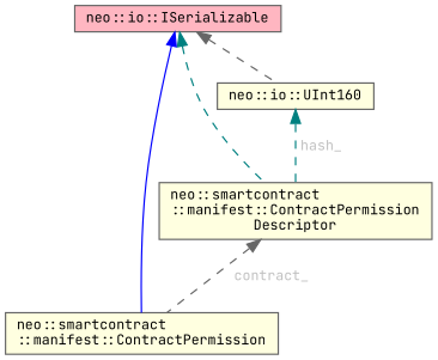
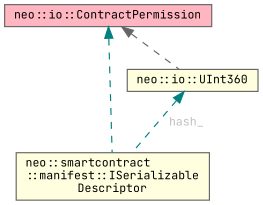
  digraph {
    fontname="JetBrains Mono"
    node [color=gray40 fillcolor=lightyellow fontname="JetBrains Mono" fontsize=10 shape=box style=filled]
    edge [color=teal dir=back fontname="JetBrains Mono" fontsize=10 labelfontname=Helvetica labelfontsize=10 style=dashed]
-   n1 [fontcolor=black height=0.2 label="neo::smartcontract\l::manifest::ContractPermission" width=0.4]
-   n2 [fillcolor=lightpink height=0.2 label="neo::io::ISerializable" width=0.4]
-   n3 [height=0.2 label="neo::smartcontract\l::manifest::ContractPermission\lDescriptor" width=0.4]
-   n4 [height=0.2 label="neo::io::UInt160" width=0.4]
-   n2 -> n1 [color=blue style=solid]
+   n2 [fillcolor=lightpink height=0.2 label="neo::io::ContractPermission" width=0.4]
+   n3 [height=0.2 label="neo::smartcontract\l::manifest::ISerializable\lDescriptor" width=0.4]
+   n4 [height=0.2 label="neo::io::UInt360" width=0.4]
    n2 -> n3
    n2 -> n4 [color=gray40]
-   n3 -> n1 [color=gray40 fontcolor=grey label=<<TABLE CELLBORDER="0" BORDER="0"><TR><TD VALIGN="top" ALIGN="LEFT" CELLPADDING="1" CELLSPACING="0">contract_</TD></TR> </TABLE>>]
    n4 -> n3 [fontcolor=grey label=<<TABLE CELLBORDER="0" BORDER="0"><TR><TD VALIGN="top" ALIGN="LEFT" CELLPADDING="1" CELLSPACING="0">hash_</TD></TR> </TABLE>>]
  }
